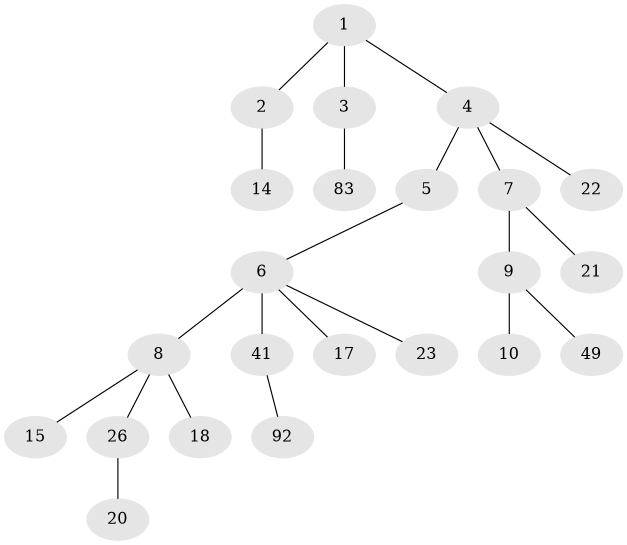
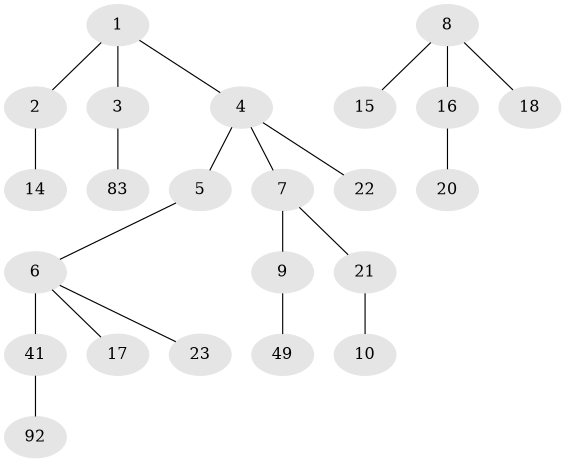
  graph {
    node [color=gray90 style=filled]
    edge [weight=1.0]
    1
    2
    3
    4
    14
    n6 [label=83]
    5
    7
    22
    6
    9
    21
    8
    n14 [label=41]
    17
    23
    15
-   16 [label=26]
+   16
    18
    n20 [label=92]
    10
    n22 [label=49]
    20
    1 -- 2
    1 -- 3
    1 -- 4
    2 -- 14
    3 -- n6
    4 -- 5
    4 -- 7
    4 -- 22
    5 -- 6
    7 -- 9
    7 -- 21
-   6 -- 8
    6 -- n14 [weight=4.0]
    6 -- 17
    6 -- 23
-   9 -- 10
+   21 -- 10
    9 -- n22
    8 -- 15
    8 -- 16
    8 -- 18
    n14 -- n20
    16 -- 20 [weight=2.0]
  }
